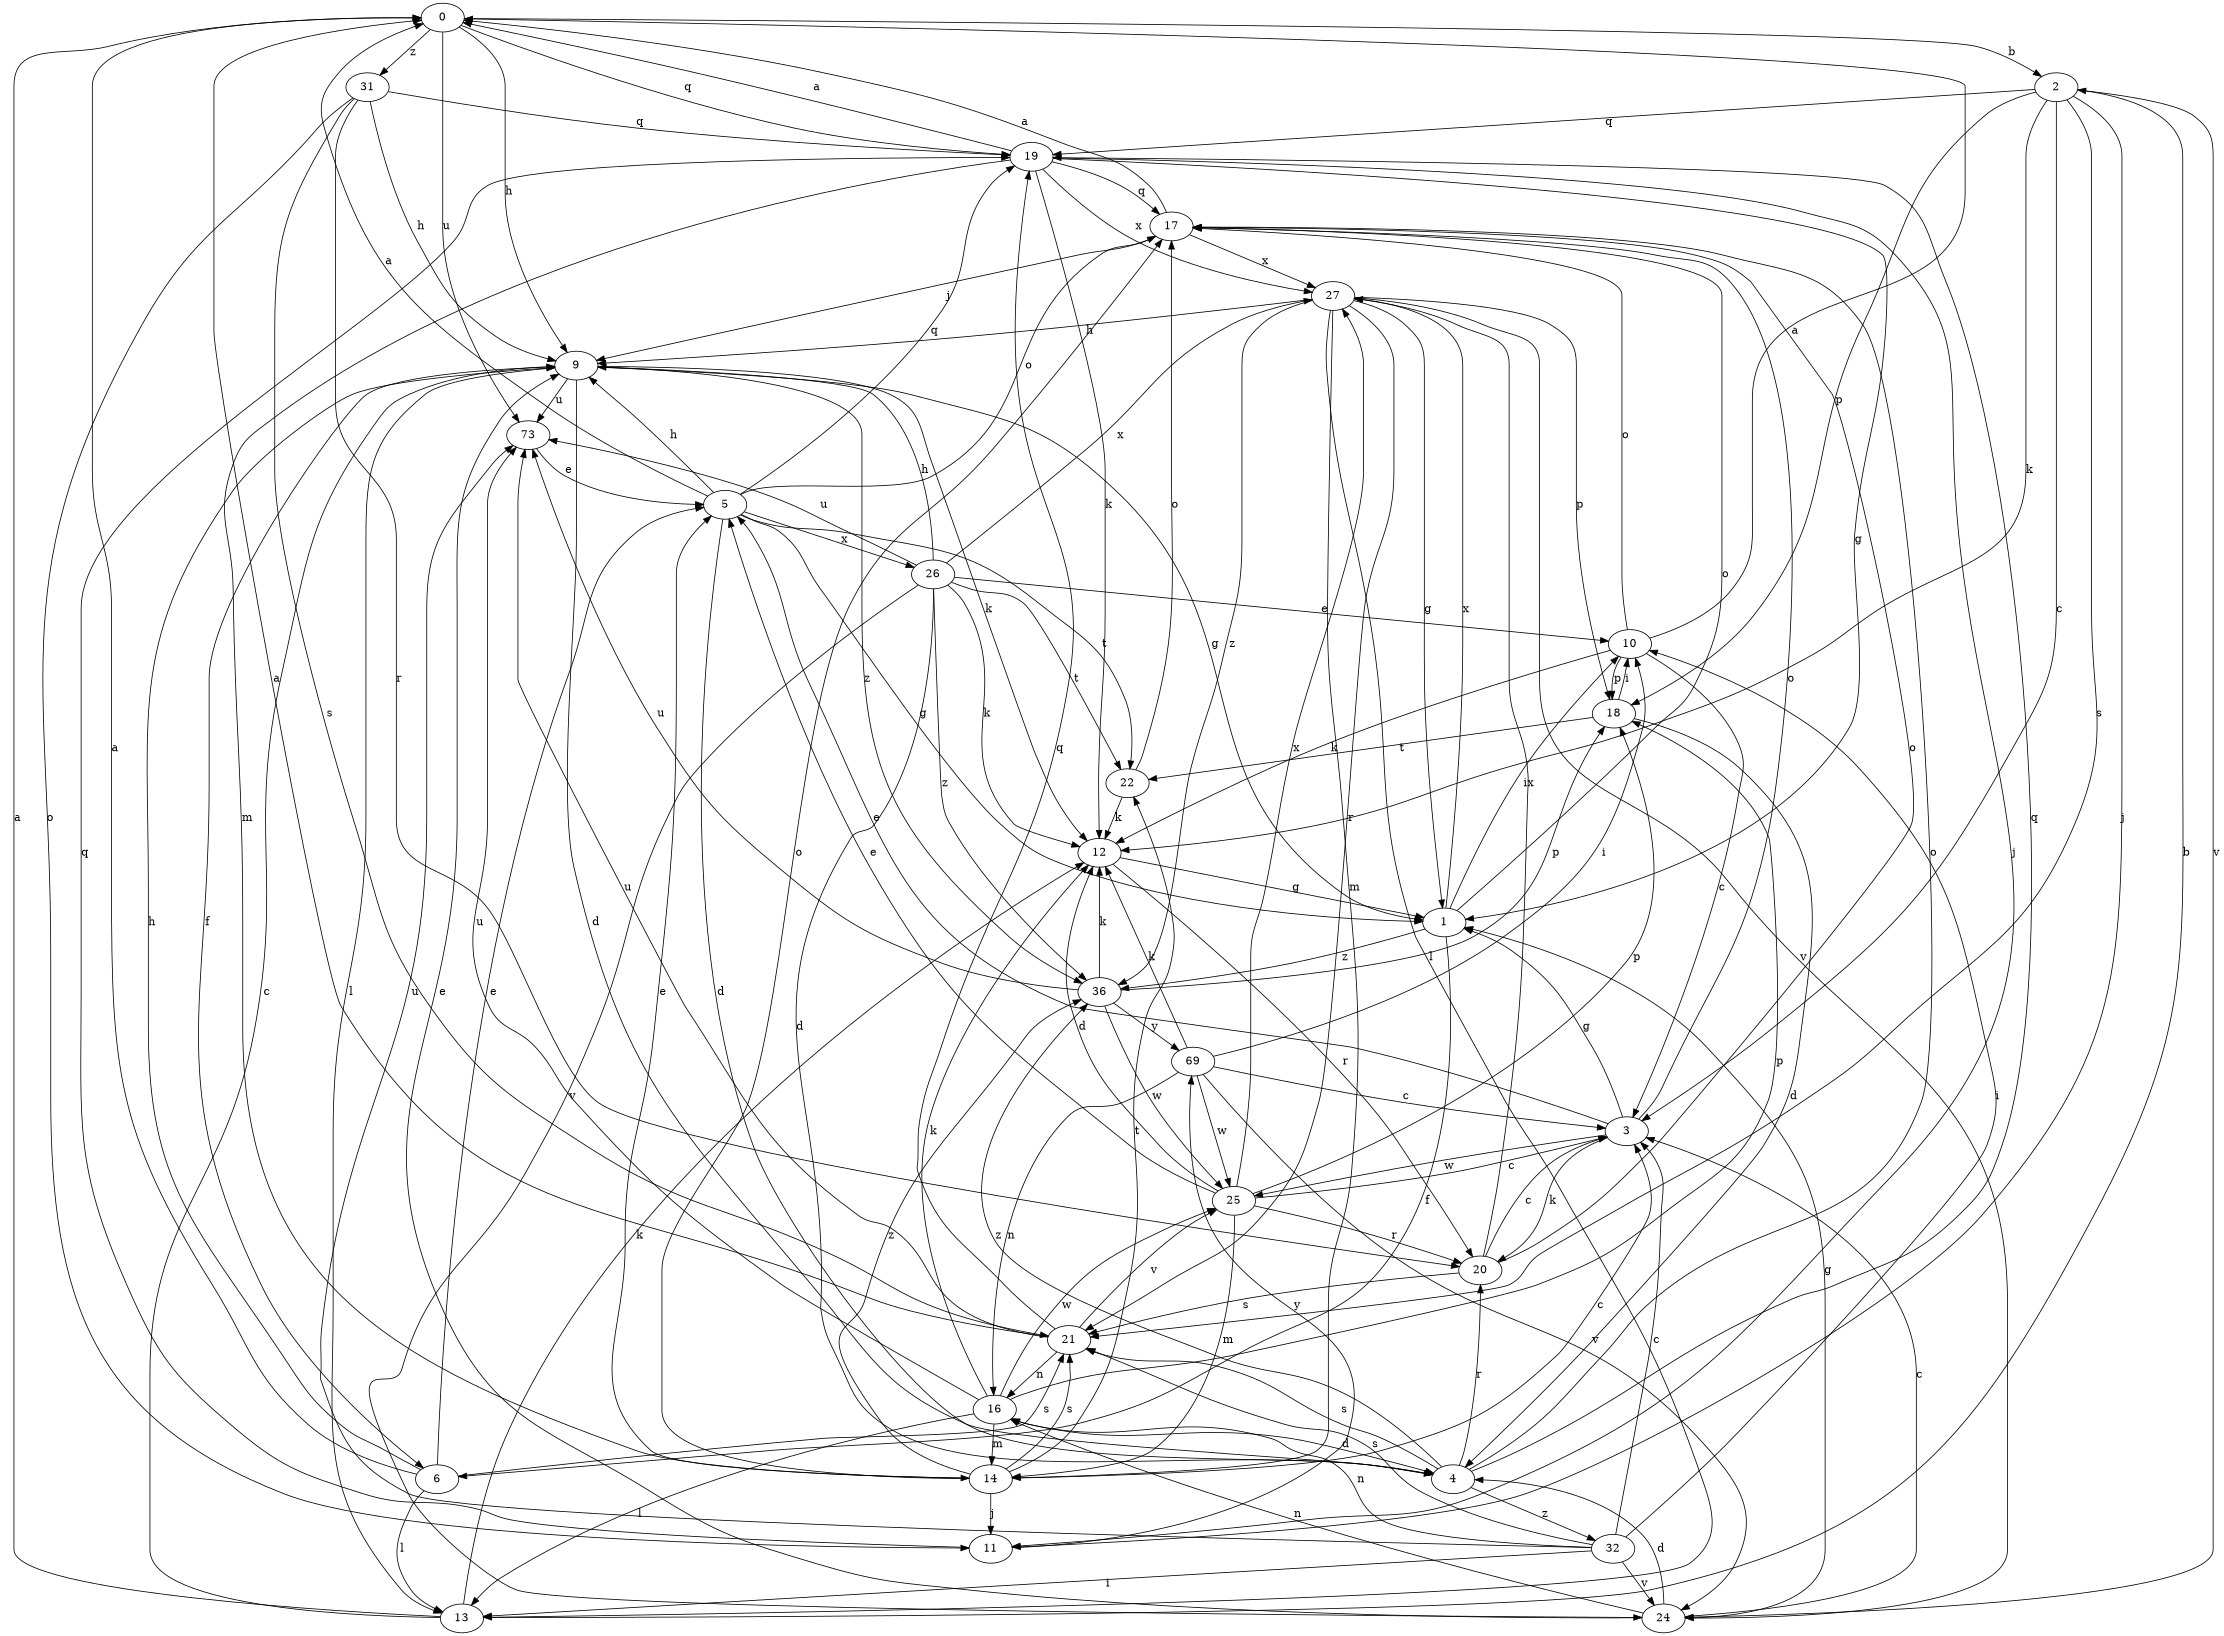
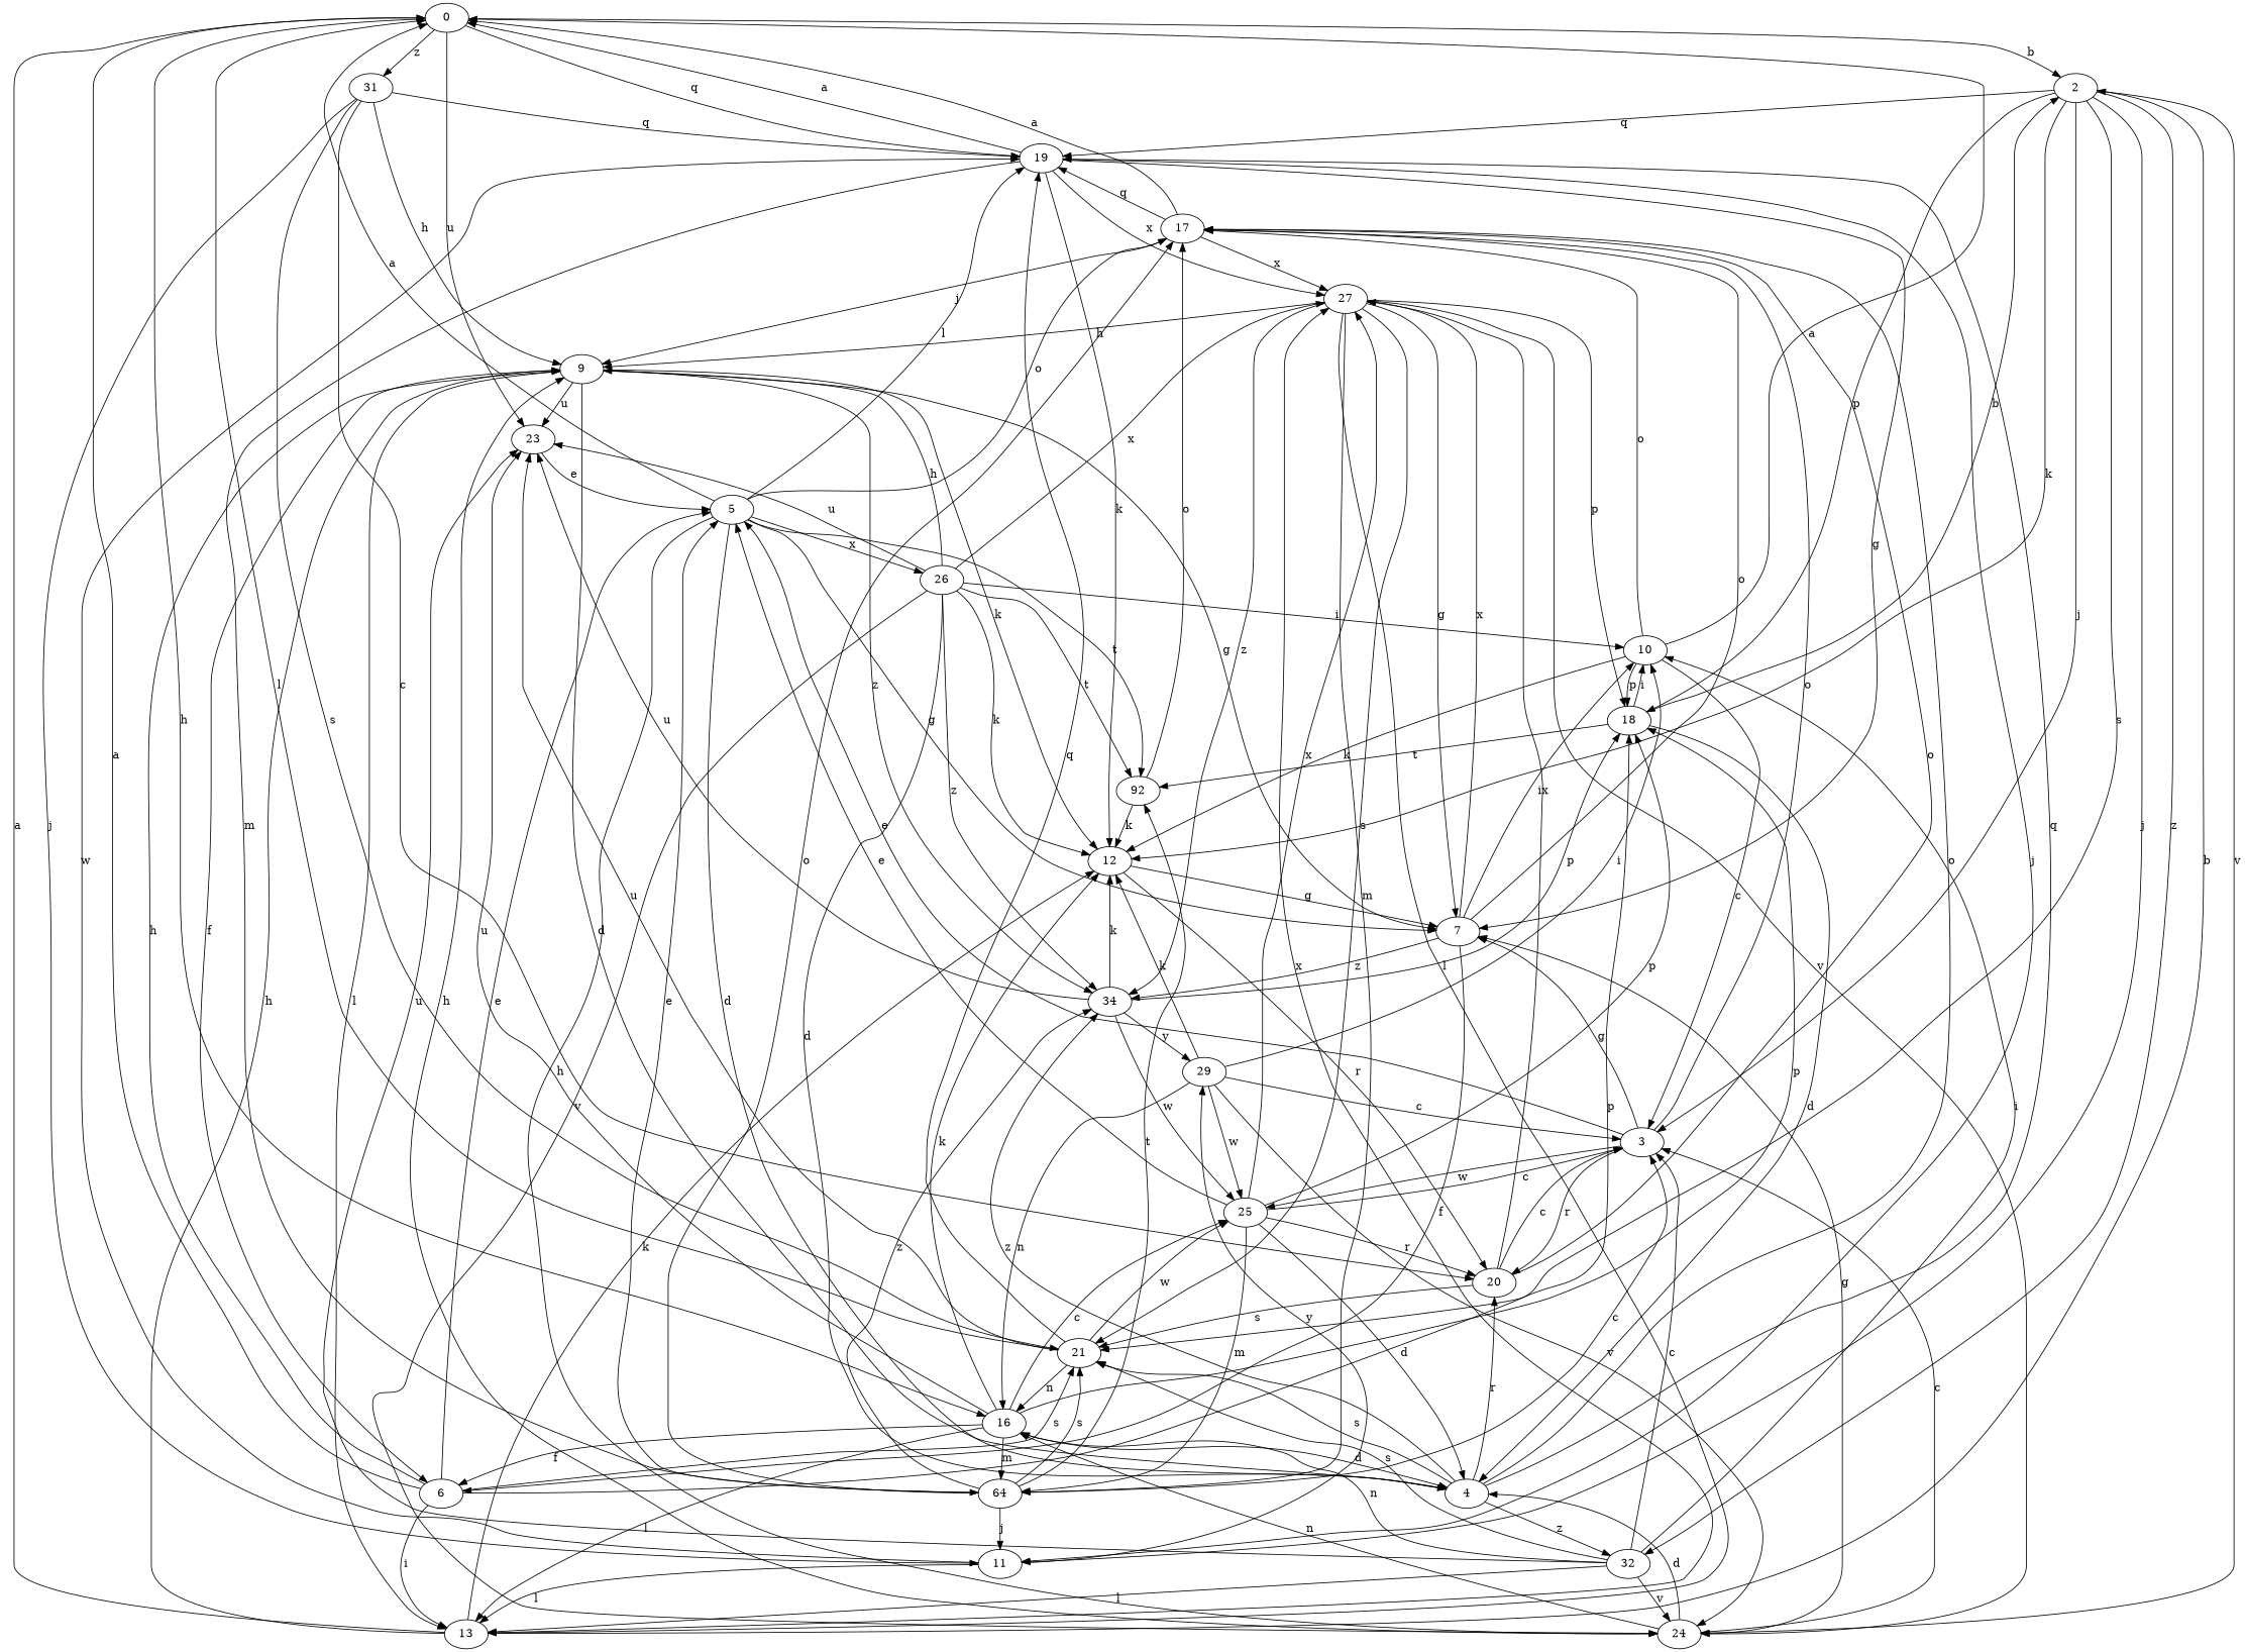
  strict digraph {
    0
    2
    9
    19
-   23 [label=73]
+   23
    31
    3
    11
    12
    18
    21
    24
    32
-   7 [label=1]
+   7
    4
-   34 [label=36]
+   34
    6
    13
    27
-   14
+   14 [label=64]
    5
    20
    17
    25
-   29 [label=69]
-   22
+   29
+   22 [label=92]
    10
    16
    26
    0 -> 2 [label=b]
-   0 -> 9 [label=h]
+   0 -> 16 [label=h]
    0 -> 19 [label=q]
    0 -> 23 [label=u]
    0 -> 31 [label=z]
    2 -> 19 [label=q]
-   2 -> 3 [label=c]
+   2 -> 3 [label=j]
    2 -> 11 [label=j]
    2 -> 12 [label=k]
    2 -> 18 [label=p]
    2 -> 21 [label=s]
    2 -> 24 [label=v]
+   2 -> 32 [label=z]
    9 -> 23 [label=u]
    9 -> 12 [label=k]
    9 -> 7 [label=g]
    9 -> 4 [label=d]
    9 -> 34 [label=z]
    9 -> 6 [label=f]
    9 -> 13 [label=l]
    19 -> 0 [label=a]
    19 -> 11 [label=j]
    19 -> 12 [label=k]
    19 -> 7 [label=g]
    19 -> 27 [label=x]
    19 -> 14 [label=m]
    23 -> 5 [label=e]
    31 -> 9 [label=h]
    31 -> 19 [label=q]
-   31 -> 11 [label=o]
+   31 -> 11 [label=j]
    31 -> 21 [label=s]
-   31 -> 20 [label=r]
+   31 -> 20 [label=c]
    3 -> 7 [label=g]
    3 -> 5 [label=e]
-   3 -> 20 [label=k]
+   3 -> 20 [label=r]
    3 -> 17 [label=o]
    3 -> 25 [label=w]
-   11 -> 19 [label=q]
+   11 -> 19 [label=w]
+   11 -> 13 [label=l]
    11 -> 29 [label=y]
    12 -> 7 [label=g]
    12 -> 20 [label=r]
+   18 -> 2 [label=b]
    18 -> 4 [label=d]
    18 -> 22 [label=t]
    18 -> 10 [label=i]
-   21 -> 0 [label=a]
+   21 -> 0 [label=l]
    21 -> 19 [label=q]
    21 -> 23 [label=u]
-   21 -> 25 [label=v]
+   21 -> 25 [label=w]
    21 -> 16 [label=n]
-   24 -> 9 [label=e]
+   24 -> 9 [label=h]
    24 -> 3 [label=c]
    24 -> 7 [label=g]
    24 -> 4 [label=d]
    24 -> 16 [label=n]
    32 -> 23 [label=u]
    32 -> 3 [label=c]
    32 -> 21 [label=s]
    32 -> 24 [label=v]
-   32 -> 13 [label=i]
+   32 -> 13 [label=l]
    32 -> 10 [label=i]
    32 -> 16 [label=n]
    7 -> 34 [label=z]
    7 -> 6 [label=f]
    7 -> 27 [label=x]
    7 -> 17 [label=o]
    7 -> 10 [label=i]
    4 -> 19 [label=q]
    4 -> 21 [label=s]
    4 -> 32 [label=z]
    4 -> 34 [label=z]
    4 -> 20 [label=r]
    4 -> 17 [label=o]
    34 -> 23 [label=u]
    34 -> 12 [label=k]
    34 -> 18 [label=p]
    34 -> 25 [label=w]
    34 -> 29 [label=y]
    6 -> 0 [label=a]
    6 -> 9 [label=h]
+   6 -> 18 [label=p]
    6 -> 21 [label=s]
-   6 -> 13 [label=l]
+   6 -> 13 [label=i]
    6 -> 5 [label=e]
    13 -> 0 [label=a]
    13 -> 2 [label=b]
-   13 -> 9 [label=c]
+   13 -> 9 [label=h]
    13 -> 12 [label=k]
+   13 -> 27 [label=x]
    27 -> 9 [label=h]
    27 -> 18 [label=p]
-   27 -> 21 [label=r]
+   27 -> 21 [label=s]
    27 -> 24 [label=v]
    27 -> 7 [label=g]
    27 -> 34 [label=z]
    27 -> 13 [label=l]
    27 -> 14 [label=m]
    14 -> 3 [label=c]
    14 -> 11 [label=j]
    14 -> 21 [label=s]
    14 -> 34 [label=z]
    14 -> 5 [label=e]
    14 -> 17 [label=o]
    14 -> 22 [label=t]
    5 -> 0 [label=a]
-   5 -> 9 [label=h]
-   5 -> 19 [label=q]
+   5 -> 24 [label=h]
+   5 -> 19 [label=l]
    5 -> 7 [label=g]
    5 -> 4 [label=d]
    5 -> 17 [label=o]
    5 -> 22 [label=t]
    5 -> 26 [label=x]
    20 -> 3 [label=c]
    20 -> 21 [label=s]
    20 -> 27 [label=x]
    20 -> 17 [label=o]
    17 -> 0 [label=a]
    17 -> 9 [label=j]
-   19 -> 17 [label=q]
+   17 -> 19 [label=q]
    17 -> 27 [label=x]
    25 -> 3 [label=c]
    25 -> 18 [label=p]
-   25 -> 12 [label=d]
+   25 -> 4 [label=d]
    25 -> 27 [label=x]
    25 -> 14 [label=m]
    25 -> 5 [label=e]
    25 -> 20 [label=r]
    29 -> 3 [label=c]
    29 -> 12 [label=k]
    29 -> 24 [label=v]
    29 -> 25 [label=w]
    29 -> 10 [label=i]
    29 -> 16 [label=n]
    22 -> 12 [label=k]
    22 -> 17 [label=o]
    10 -> 0 [label=a]
    10 -> 3 [label=c]
    10 -> 12 [label=k]
    10 -> 18 [label=p]
    10 -> 17 [label=o]
    16 -> 23 [label=u]
    16 -> 12 [label=k]
    16 -> 18 [label=p]
    16 -> 4 [label=d]
+   16 -> 6 [label=f]
    16 -> 13 [label=l]
    16 -> 14 [label=m]
-   16 -> 25 [label=w]
+   16 -> 25 [label=c]
    26 -> 9 [label=h]
    26 -> 23 [label=u]
    26 -> 12 [label=k]
    26 -> 24 [label=v]
    26 -> 4 [label=d]
    26 -> 34 [label=z]
    26 -> 27 [label=x]
    26 -> 22 [label=t]
-   26 -> 10 [label=e]
+   26 -> 10 [label=i]
  }
